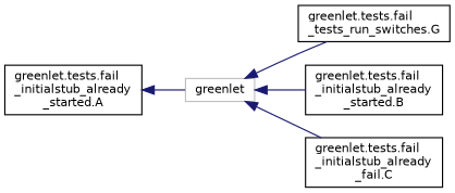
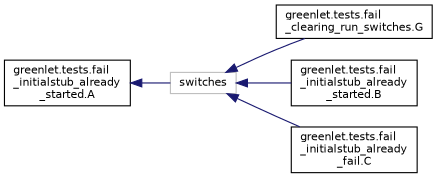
  digraph {
    rankdir=LR
    node [color=black fillcolor=white fontname=Helvetica fontsize=10 shape=record style=filled]
    edge [color=midnightblue dir=back fontname=Helvetica fontsize=10 labelfontname=Helvetica labelfontsize=10 style=solid]
-   n1 [color=grey75 height=0.2 label=greenlet width=0.4]
-   n2 [height=0.2 label="greenlet.tests.fail\l_tests_run_switches.G" width=0.4]
+   n1 [color=grey75 height=0.2 label=switches width=0.4]
+   n2 [height=0.2 label="greenlet.tests.fail\l_clearing_run_switches.G" width=0.4]
    n3 [height=0.2 label="greenlet.tests.fail\l_initialstub_already\l_started.B" width=0.4]
    n4 [height=0.2 label="greenlet.tests.fail\l_initialstub_already\l_fail.C" width=0.4]
    n5 [height=0.2 label="greenlet.tests.fail\l_initialstub_already\l_started.A" width=0.4]
    n1 -> n2
    n1 -> n3
    n1 -> n4
    n5 -> n1
  }
